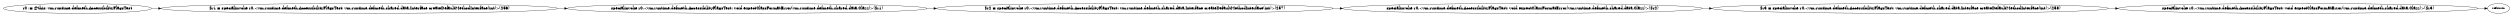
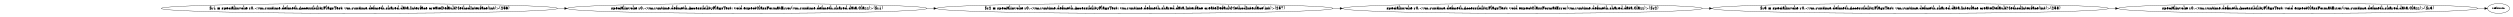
  digraph {
    rankdir=LR
-   "r0 := @this: vm.runtime.defmeth.AccessibilityFlagsTest"
    "$r1 = specialinvoke r0.<vm.runtime.defmeth.AccessibilityFlagsTest: vm.runtime.defmeth.shared.data.Interface createDefaultMethodInterface(int)>(256)"
    "specialinvoke r0.<vm.runtime.defmeth.AccessibilityFlagsTest: void expectClassFormatError(vm.runtime.defmeth.shared.data.Clazz)>($r1)"
    "$r2 = specialinvoke r0.<vm.runtime.defmeth.AccessibilityFlagsTest: vm.runtime.defmeth.shared.data.Interface createDefaultMethodInterface(int)>(257)"
    "specialinvoke r0.<vm.runtime.defmeth.AccessibilityFlagsTest: void expectClassFormatError(vm.runtime.defmeth.shared.data.Clazz)>($r2)"
    "$r3 = specialinvoke r0.<vm.runtime.defmeth.AccessibilityFlagsTest: vm.runtime.defmeth.shared.data.Interface createDefaultMethodInterface(int)>(258)"
    "specialinvoke r0.<vm.runtime.defmeth.AccessibilityFlagsTest: void expectClassFormatError(vm.runtime.defmeth.shared.data.Clazz)>($r3)"
    return
-   "r0 := @this: vm.runtime.defmeth.AccessibilityFlagsTest" -> "$r1 = specialinvoke r0.<vm.runtime.defmeth.AccessibilityFlagsTest: vm.runtime.defmeth.shared.data.Interface createDefaultMethodInterface(int)>(256)"
    "$r1 = specialinvoke r0.<vm.runtime.defmeth.AccessibilityFlagsTest: vm.runtime.defmeth.shared.data.Interface createDefaultMethodInterface(int)>(256)" -> "specialinvoke r0.<vm.runtime.defmeth.AccessibilityFlagsTest: void expectClassFormatError(vm.runtime.defmeth.shared.data.Clazz)>($r1)"
    "specialinvoke r0.<vm.runtime.defmeth.AccessibilityFlagsTest: void expectClassFormatError(vm.runtime.defmeth.shared.data.Clazz)>($r1)" -> "$r2 = specialinvoke r0.<vm.runtime.defmeth.AccessibilityFlagsTest: vm.runtime.defmeth.shared.data.Interface createDefaultMethodInterface(int)>(257)"
    "$r2 = specialinvoke r0.<vm.runtime.defmeth.AccessibilityFlagsTest: vm.runtime.defmeth.shared.data.Interface createDefaultMethodInterface(int)>(257)" -> "specialinvoke r0.<vm.runtime.defmeth.AccessibilityFlagsTest: void expectClassFormatError(vm.runtime.defmeth.shared.data.Clazz)>($r2)"
    "specialinvoke r0.<vm.runtime.defmeth.AccessibilityFlagsTest: void expectClassFormatError(vm.runtime.defmeth.shared.data.Clazz)>($r2)" -> "$r3 = specialinvoke r0.<vm.runtime.defmeth.AccessibilityFlagsTest: vm.runtime.defmeth.shared.data.Interface createDefaultMethodInterface(int)>(258)"
    "$r3 = specialinvoke r0.<vm.runtime.defmeth.AccessibilityFlagsTest: vm.runtime.defmeth.shared.data.Interface createDefaultMethodInterface(int)>(258)" -> "specialinvoke r0.<vm.runtime.defmeth.AccessibilityFlagsTest: void expectClassFormatError(vm.runtime.defmeth.shared.data.Clazz)>($r3)"
    "specialinvoke r0.<vm.runtime.defmeth.AccessibilityFlagsTest: void expectClassFormatError(vm.runtime.defmeth.shared.data.Clazz)>($r3)" -> return
  }
